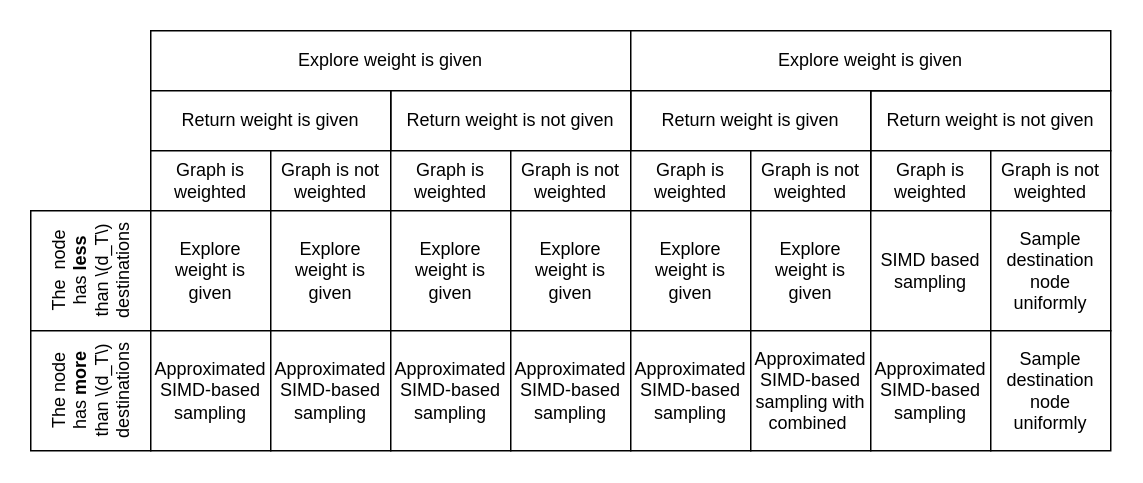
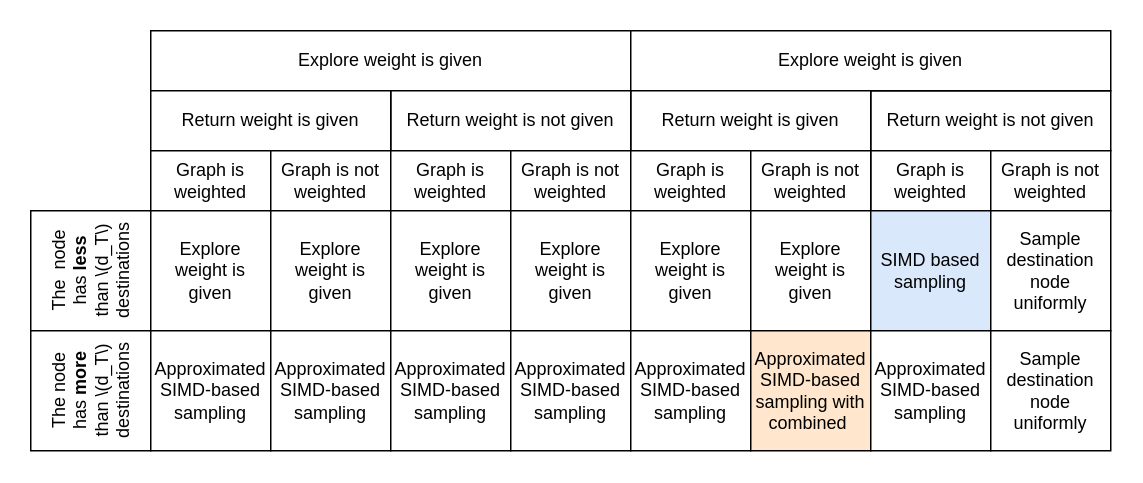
  <mxCell id="0" />
  <mxCell id="1" parent="0" />
  <mxCell id="2" value="The&amp;nbsp; node&lt;br&gt;has &lt;b&gt;less&lt;br&gt;&lt;/b&gt;than \(d_T\) destinations" style="rounded=0;whiteSpace=wrap;html=1;horizontal=0;" vertex="1" parent="1"><mxGeometry x="20" y="140" width="80" height="80" as="geometry" /></mxCell>
  <mxCell id="3" value="Return weight is not given" style="rounded=0;whiteSpace=wrap;html=1;" vertex="1" parent="1"><mxGeometry x="580" y="60" width="160" height="40" as="geometry" /></mxCell>
  <mxCell id="4" value="Explore weight is given" style="rounded=0;whiteSpace=wrap;html=1;" vertex="1" parent="1"><mxGeometry x="100" y="20" width="320" height="40" as="geometry" /></mxCell>
  <mxCell id="5" value="Explore weight is given" style="rounded=0;whiteSpace=wrap;html=1;" vertex="1" parent="1"><mxGeometry x="420" y="20" width="320" height="40" as="geometry" /></mxCell>
  <mxCell id="6" value="Return weight is given" style="rounded=0;whiteSpace=wrap;html=1;" vertex="1" parent="1"><mxGeometry x="420" y="60" width="160" height="40" as="geometry" /></mxCell>
  <mxCell id="7" value="Return weight is not given" style="rounded=0;whiteSpace=wrap;html=1;" vertex="1" parent="1"><mxGeometry x="260" y="60" width="160" height="40" as="geometry" /></mxCell>
  <mxCell id="8" value="Return weight is given" style="rounded=0;whiteSpace=wrap;html=1;" vertex="1" parent="1"><mxGeometry x="100" y="60" width="160" height="40" as="geometry" /></mxCell>
  <mxCell id="9" value="Graph is weighted" style="rounded=0;whiteSpace=wrap;html=1;" vertex="1" parent="1"><mxGeometry x="100" y="100" width="80" height="40" as="geometry" /></mxCell>
  <mxCell id="10" value="Graph is not weighted" style="rounded=0;whiteSpace=wrap;html=1;" vertex="1" parent="1"><mxGeometry x="180" y="100" width="80" height="40" as="geometry" /></mxCell>
  <mxCell id="11" value="Graph is weighted" style="rounded=0;whiteSpace=wrap;html=1;" vertex="1" parent="1"><mxGeometry x="260" y="100" width="80" height="40" as="geometry" /></mxCell>
  <mxCell id="12" value="Graph is not weighted" style="rounded=0;whiteSpace=wrap;html=1;" vertex="1" parent="1"><mxGeometry x="340" y="100" width="80" height="40" as="geometry" /></mxCell>
  <mxCell id="13" value="Graph is weighted" style="rounded=0;whiteSpace=wrap;html=1;" vertex="1" parent="1"><mxGeometry x="580" y="100" width="80" height="40" as="geometry" /></mxCell>
  <mxCell id="14" value="Graph is not weighted" style="rounded=0;whiteSpace=wrap;html=1;" vertex="1" parent="1"><mxGeometry x="660" y="100" width="80" height="40" as="geometry" /></mxCell>
  <mxCell id="15" value="Graph is weighted" style="rounded=0;whiteSpace=wrap;html=1;" vertex="1" parent="1"><mxGeometry x="420" y="100" width="80" height="40" as="geometry" /></mxCell>
  <mxCell id="16" value="Graph is not weighted" style="rounded=0;whiteSpace=wrap;html=1;" vertex="1" parent="1"><mxGeometry x="500" y="100" width="80" height="40" as="geometry" /></mxCell>
  <mxCell id="17" value="The node&lt;br&gt;has &lt;b&gt;more&lt;/b&gt; than \(d_T\) destinations" style="rounded=0;whiteSpace=wrap;html=1;horizontal=0;" vertex="1" parent="1"><mxGeometry x="20" y="220" width="80" height="80" as="geometry" /></mxCell>
  <mxCell id="18" value="Explore weight is given" style="rounded=0;whiteSpace=wrap;html=1;" vertex="1" parent="1"><mxGeometry x="100" y="140" width="80" height="80" as="geometry" /></mxCell>
  <mxCell id="19" value="Approximated SIMD-based sampling" style="rounded=0;whiteSpace=wrap;html=1;" vertex="1" parent="1"><mxGeometry x="100" y="220" width="80" height="80" as="geometry" /></mxCell>
  <mxCell id="20" value="Explore weight is given" style="rounded=0;whiteSpace=wrap;html=1;" vertex="1" parent="1"><mxGeometry x="180" y="140" width="80" height="80" as="geometry" /></mxCell>
  <mxCell id="21" value="Explore weight is given" style="rounded=0;whiteSpace=wrap;html=1;" vertex="1" parent="1"><mxGeometry x="260" y="140" width="80" height="80" as="geometry" /></mxCell>
  <mxCell id="22" value="Approximated SIMD-based sampling" style="rounded=0;whiteSpace=wrap;html=1;" vertex="1" parent="1"><mxGeometry x="180" y="220" width="80" height="80" as="geometry" /></mxCell>
  <mxCell id="23" value="Approximated SIMD-based sampling" style="rounded=0;whiteSpace=wrap;html=1;" vertex="1" parent="1"><mxGeometry x="260" y="220" width="80" height="80" as="geometry" /></mxCell>
  <mxCell id="24" value="Explore weight is given" style="rounded=0;whiteSpace=wrap;html=1;" vertex="1" parent="1"><mxGeometry x="340" y="140" width="80" height="80" as="geometry" /></mxCell>
  <mxCell id="25" value="Approximated SIMD-based sampling" style="rounded=0;whiteSpace=wrap;html=1;" vertex="1" parent="1"><mxGeometry x="340" y="220" width="80" height="80" as="geometry" /></mxCell>
  <mxCell id="26" value="Explore weight is given" style="rounded=0;whiteSpace=wrap;html=1;" vertex="1" parent="1"><mxGeometry x="420" y="140" width="80" height="80" as="geometry" /></mxCell>
  <mxCell id="27" value="Approximated SIMD-based sampling" style="rounded=0;whiteSpace=wrap;html=1;" vertex="1" parent="1"><mxGeometry x="420" y="220" width="80" height="80" as="geometry" /></mxCell>
  <mxCell id="28" value="Explore weight is given" style="rounded=0;whiteSpace=wrap;html=1;" vertex="1" parent="1"><mxGeometry x="500" y="140" width="80" height="80" as="geometry" /></mxCell>
- <mxCell id="29" value="Approximated SIMD-based sampling with combined&amp;nbsp;" style="rounded=0;whiteSpace=wrap;html=1;" vertex="1" parent="1"><mxGeometry x="500" y="220" width="80" height="80" as="geometry" /></mxCell>
- <mxCell id="30" value="SIMD based sampling" style="rounded=0;whiteSpace=wrap;html=1;" vertex="1" parent="1"><mxGeometry x="580" y="140" width="80" height="80" as="geometry" /></mxCell>
+ <mxCell id="29" value="Approximated SIMD-based sampling with combined&amp;nbsp;" style="rounded=0;whiteSpace=wrap;html=1;fillColor=#ffe6cc;" vertex="1" parent="1"><mxGeometry x="500" y="220" width="80" height="80" as="geometry" /></mxCell>
+ <mxCell id="30" value="SIMD based sampling" style="rounded=0;whiteSpace=wrap;html=1;fillColor=#dae8fc;" vertex="1" parent="1"><mxGeometry x="580" y="140" width="80" height="80" as="geometry" /></mxCell>
  <mxCell id="31" value="Approximated SIMD-based sampling" style="rounded=0;whiteSpace=wrap;html=1;" vertex="1" parent="1"><mxGeometry x="580" y="220" width="80" height="80" as="geometry" /></mxCell>
  <mxCell id="32" value="Sample destination node uniformly" style="rounded=0;whiteSpace=wrap;html=1;" vertex="1" parent="1"><mxGeometry x="660" y="140" width="80" height="80" as="geometry" /></mxCell>
  <mxCell id="33" value="Sample destination node uniformly" style="rounded=0;whiteSpace=wrap;html=1;" vertex="1" parent="1"><mxGeometry x="660" y="220" width="80" height="80" as="geometry" /></mxCell>
